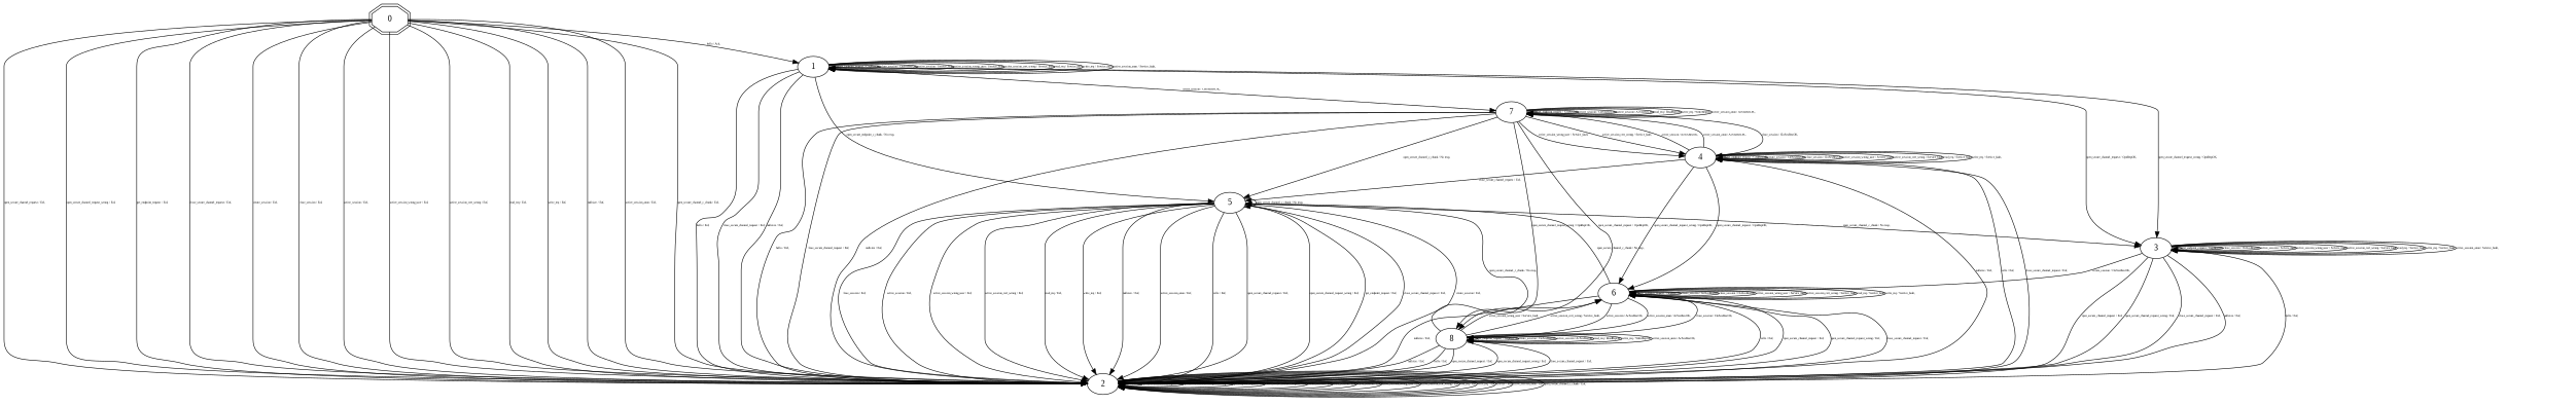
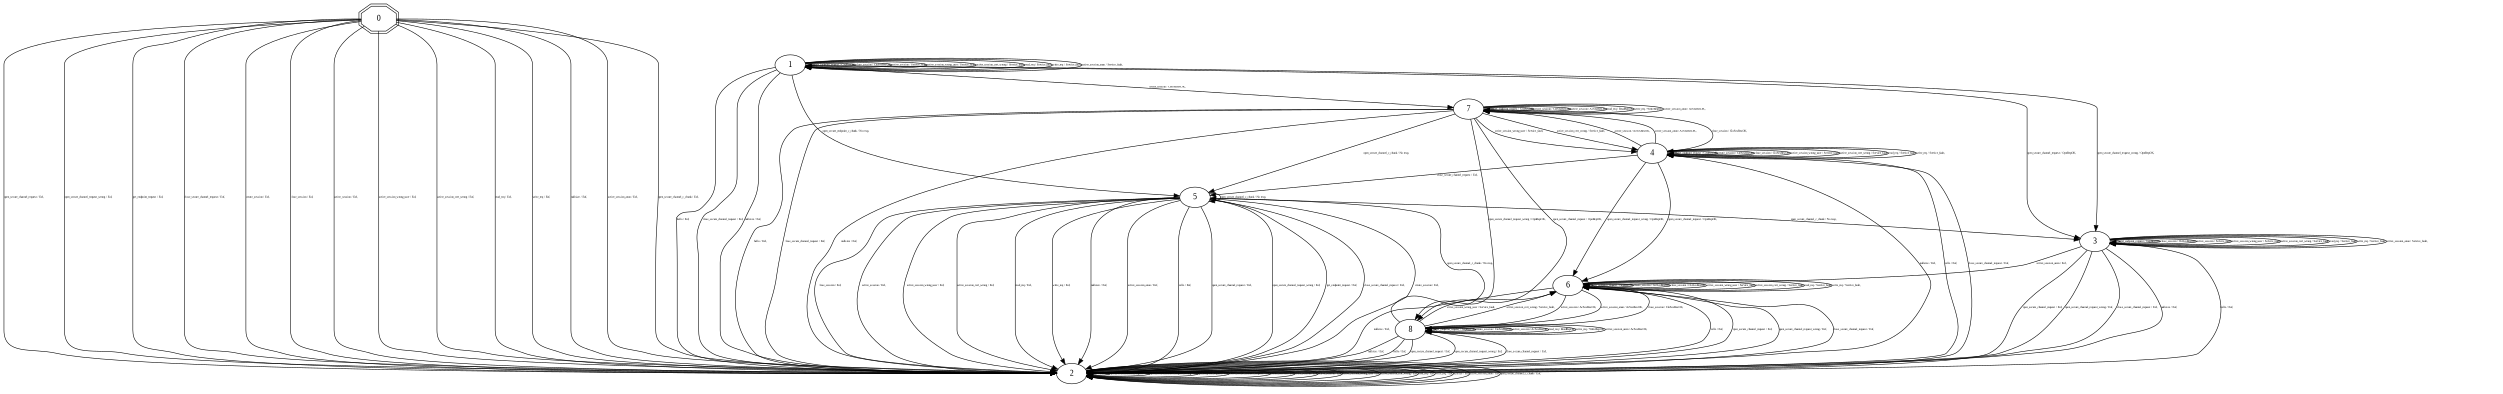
  digraph {
    fontname="Liberation Serif"
    node [fillcolor=white fontname="Liberation Serif" shape=ellipse style=filled]
    edge [fontname="Liberation Serif" fontsize=5]
    0 [shape=doubleoctagon]
    2
    1
    5
    3
    7
    4
    6
    8
    0 -> 2 [label="open_secure_channel_request / Eof,"]
    0 -> 2 [label="open_secure_channel_request_wrong / Eof,"]
    0 -> 2 [label="get_endpoint_request / Eof,"]
    0 -> 2 [label="close_secure_channel_request / Eof,"]
    0 -> 2 [label="create_session / Eof,"]
    0 -> 2 [label="close_session / Eof,"]
    0 -> 2 [label="active_session / Eof,"]
    0 -> 2 [label="active_session_wrong_user / Eof,"]
    0 -> 2 [label="active_session_cert_wrong / Eof,"]
    0 -> 2 [label="read_req / Eof,"]
    0 -> 2 [label="write_req / Eof,"]
    0 -> 2 [label="nullsize / Eof,"]
    0 -> 2 [label="active_session_anon / Eof,"]
    0 -> 2 [label="open_secure_channel_c_chunk / Eof,"]
-   0 -> 1 [label="hello / Ack,"]
    2 -> 2 [label="hello / Eof,"]
    2 -> 2 [label="open_secure_channel_request / Eof,"]
    2 -> 2 [label="open_secure_channel_request_wrong / Eof,"]
    2 -> 2 [label="get_endpoint_request / Eof,"]
    2 -> 2 [label="close_secure_channel_request / Eof,"]
    2 -> 2 [label="create_session / Eof,"]
    2 -> 2 [label="close_session / Eof,"]
    2 -> 2 [label="active_session / Eof,"]
    2 -> 2 [label="active_session_wrong_user / Eof,"]
    2 -> 2 [label="active_session_cert_wrong / Eof,"]
    2 -> 2 [label="read_req / Eof,"]
    2 -> 2 [label="write_req / Eof,"]
    2 -> 2 [label="nullsize / Eof,"]
    2 -> 2 [label="active_session_anon / Eof,"]
    2 -> 2 [label="open_secure_channel_c_chunk / Eof,"]
    1 -> 2 [label="hello / Eof,"]
    1 -> 2 [label="close_secure_channel_request / Eof,"]
    1 -> 2 [label="nullsize / Eof,"]
    1 -> 1 [label="get_endpoint_request / GepResOK,"]
    1 -> 1 [label="close_session / CloSesResOK,"]
    1 -> 1 [label="active_session / Service_fault,"]
    1 -> 1 [label="active_session_wrong_user / Service_fault,"]
    1 -> 1 [label="active_session_cert_wrong / Service_fault,"]
    1 -> 1 [label="read_req / Service_fault,"]
    1 -> 1 [label="write_req / Service_fault,"]
    1 -> 1 [label="active_session_anon / Service_fault,"]
    1 -> 5 [label="open_secure_endpoint_c_chunk / No resp,"]
    1 -> 3 [label="open_secure_channel_request / OpnRepOK,"]
    1 -> 3 [label="open_secure_channel_request_wrong / OpnRepOK,"]
    1 -> 7 [label="create_session / CreSesResOK,"]
    5 -> 2 [label="hello / Eof,"]
    5 -> 2 [label="open_secure_channel_request / Eof,"]
    5 -> 2 [label="open_secure_channel_request_wrong / Eof,"]
    5 -> 2 [label="get_endpoint_request / Eof,"]
    5 -> 2 [label="close_secure_channel_request / Eof,"]
    5 -> 2 [label="create_session / Eof,"]
    5 -> 2 [label="close_session / Eof,"]
    5 -> 2 [label="active_session / Eof,"]
    5 -> 2 [label="active_session_wrong_user / Eof,"]
    5 -> 2 [label="active_session_cert_wrong / Eof,"]
    5 -> 2 [label="read_req / Eof,"]
    5 -> 2 [label="write_req / Eof,"]
    5 -> 2 [label="nullsize / Eof,"]
    5 -> 2 [label="active_session_anon / Eof,"]
    5 -> 5 [label="open_secure_channel_c_chunk / No resp,"]
    5 -> 3 [label="open_secure_channel_c_chunk / No resp,"]
    3 -> 2 [label="hello / Eof,"]
    3 -> 2 [label="open_secure_channel_request / Eof,"]
    3 -> 2 [label="open_secure_channel_request_wrong / Eof,"]
    3 -> 2 [label="close_secure_channel_request / Eof,"]
    3 -> 2 [label="nullsize / Eof,"]
    3 -> 3 [label="get_endpoint_request / GepResOK,"]
    3 -> 3 [label="close_session / CloSesResOK,"]
    3 -> 3 [label="active_session / Service_fault,"]
    3 -> 3 [label="active_session_wrong_user / Service_fault,"]
    3 -> 3 [label="active_session_cert_wrong / Service_fault,"]
    3 -> 3 [label="read_req / Service_fault,"]
    3 -> 3 [label="write_req / Service_fault,"]
    3 -> 3 [label="active_session_anon / Service_fault,"]
-   3 -> 6 [label="create_session / CreSesResOK,"]
+   3 -> 6 [label="active_session_anon / Eof,"]
    7 -> 2 [label="hello / Eof,"]
    7 -> 2 [label="close_secure_channel_request / Eof,"]
    7 -> 2 [label="nullsize / Eof,"]
    7 -> 5 [label="open_secure_channel_c_chunk / No resp,"]
    7 -> 7 [label="get_endpoint_request / GepResOK,"]
    7 -> 7 [label="create_session / CreSesResOK,"]
    7 -> 7 [label="active_session / AcSesResOK,"]
    7 -> 7 [label="read_req / ReadRepOK,"]
    7 -> 7 [label="write_req / WriteRepOK,"]
    7 -> 7 [label="active_session_anon / AcSesResOK,"]
    7 -> 4 [label="close_session / CloSesResOK,"]
    7 -> 4 [label="active_session_wrong_user / Service_fault,"]
    7 -> 4 [label="active_session_cert_wrong / Service_fault,"]
    7 -> 8 [label="open_secure_channel_request / OpnRepOK,"]
    7 -> 8 [label="open_secure_channel_request_wrong / OpnRepOK,"]
    4 -> 2 [label="hello / Eof,"]
    4 -> 2 [label="close_secure_channel_request / Eof,"]
    4 -> 2 [label="nullsize / Eof,"]
    4 -> 5 [label="close_secure_channel_request / Eof,"]
    4 -> 7 [label="active_session / AcSesResOK,"]
    4 -> 7 [label="active_session_anon / AcSesResOK,"]
    4 -> 4 [label="get_endpoint_request / GepResOK,"]
    4 -> 4 [label="create_session / CreSesResOK,"]
    4 -> 4 [label="close_session / CloSesResOK,"]
    4 -> 4 [label="active_session_wrong_user / Service_fault,"]
    4 -> 4 [label="active_session_cert_wrong / Service_fault,"]
    4 -> 4 [label="read_req / Service_fault,"]
    4 -> 4 [label="write_req / Service_fault,"]
    4 -> 6 [label="open_secure_channel_request / OpnRepOK,"]
    4 -> 6 [label="open_secure_channel_request_wrong / OpnRepOK,"]
    6 -> 2 [label="hello / Eof,"]
    6 -> 2 [label="open_secure_channel_request / Eof,"]
    6 -> 2 [label="open_secure_channel_request_wrong / Eof,"]
    6 -> 2 [label="close_secure_channel_request / Eof,"]
    6 -> 2 [label="nullsize / Eof,"]
-   6 -> 5 [label="open_secure_channel_c_chunk / No resp,"]
    6 -> 6 [label="get_endpoint_request / GepResOK,"]
    6 -> 6 [label="create_session / CreSesResOK,"]
    6 -> 6 [label="close_session / CloSesResOK,"]
    6 -> 6 [label="active_session_wrong_user / Service_fault,"]
    6 -> 6 [label="active_session_cert_wrong / Service_fault,"]
    6 -> 6 [label="read_req / Service_fault,"]
    6 -> 6 [label="write_req / Service_fault,"]
    6 -> 8 [label="active_session / AcSesResOK,"]
    6 -> 8 [label="active_session_anon / AcSesResOK,"]
    8 -> 2 [label="hello / Eof,"]
    8 -> 2 [label="open_secure_channel_request / Eof,"]
    8 -> 2 [label="open_secure_channel_request_wrong / Eof,"]
    8 -> 2 [label="close_secure_channel_request / Eof,"]
    8 -> 2 [label="nullsize / Eof,"]
    8 -> 5 [label="open_secure_channel_c_chunk / No resp,"]
    8 -> 6 [label="close_session / CloSesResOK,"]
    8 -> 6 [label="active_session_wrong_user / Service_fault,"]
    8 -> 6 [label="active_session_cert_wrong / Service_fault,"]
    8 -> 8 [label="get_endpoint_request / GepResOK,"]
    8 -> 8 [label="create_session / CreSesResOK,"]
    8 -> 8 [label="active_session / AcSesResOK,"]
    8 -> 8 [label="read_req / ReadRepOK,"]
    8 -> 8 [label="write_req / WriteRepOK,"]
    8 -> 8 [label="active_session_anon / AcSesResOK,"]
  }
